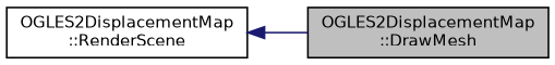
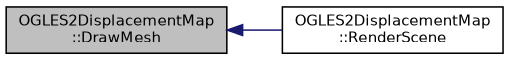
  digraph {
    rankdir=LR
    node [color=black fontname=Helvetica fontsize=10 shape=record style=filled]
    n1 [fillcolor=grey75 fontcolor=black height=0.2 label="OGLES2DisplacementMap\l::DrawMesh" width=0.4]
    n2 [fillcolor=white height=0.2 label="OGLES2DisplacementMap\l::RenderScene" width=0.4]
-   n2 -> n1 [color=midnightblue dir=back fontname=Helvetica fontsize=10 labelfontname=Helvetica labelfontsize=10 style=solid]
+   n1 -> n2 [color=midnightblue dir=back fontname=Helvetica fontsize=10 labelfontname=Helvetica labelfontsize=10 style=solid]
  }
